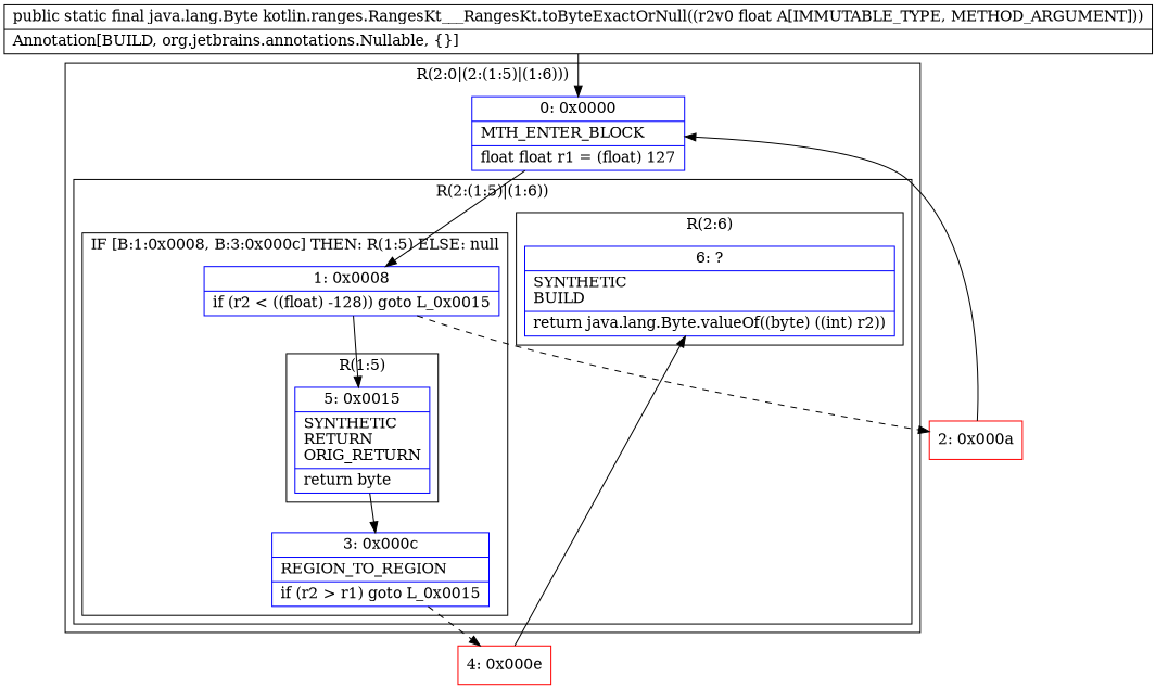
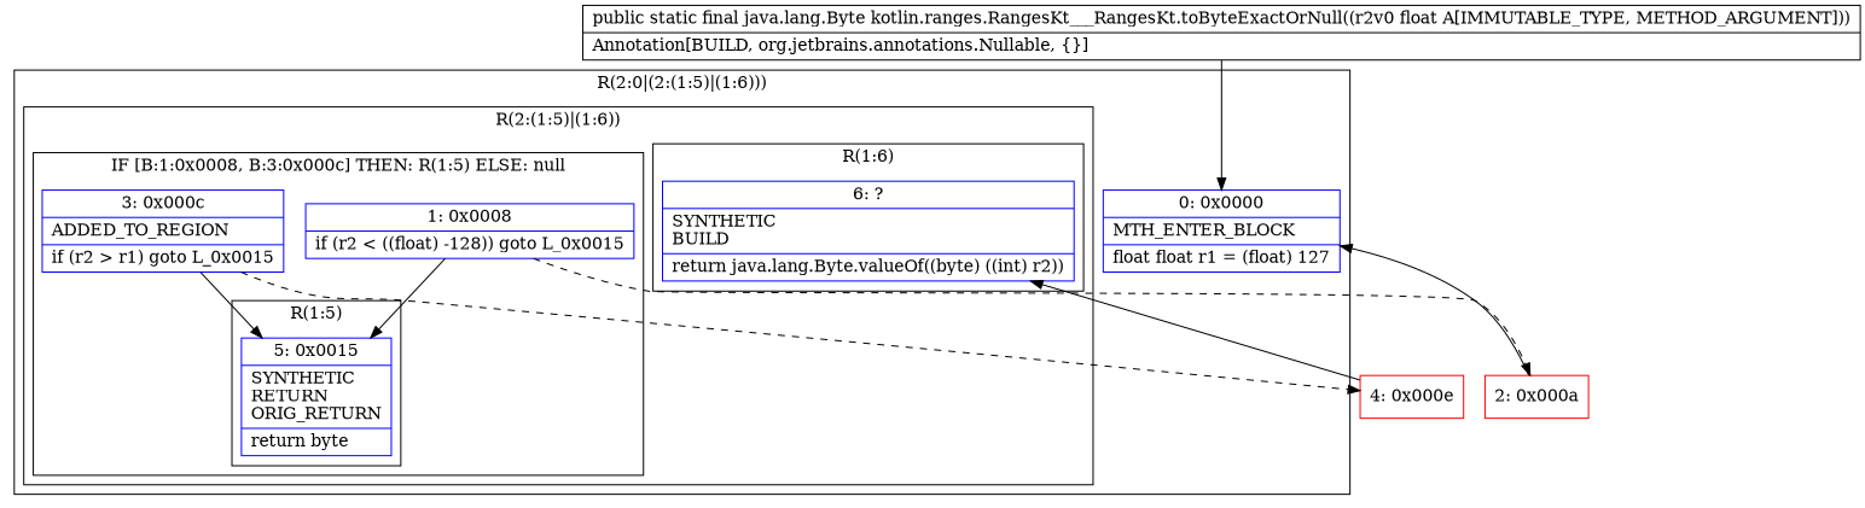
  digraph {
    node [color=blue shape=record]
    n1 [label="{5\:\ 0x0015|SYNTHETIC\lRETURN\lORIG_RETURN\l|return byte\l}"]
    n2 [label="{1\:\ 0x0008|if (r2 \< ((float) \-128)) goto L_0x0015\l}"]
-   n3 [label="{3\:\ 0x000c|REGION_TO_REGION\l|if (r2 \> r1) goto L_0x0015\l}"]
+   n3 [label="{3\:\ 0x000c|ADDED_TO_REGION\l|if (r2 \> r1) goto L_0x0015\l}"]
    n4 [label="{6\:\ ?|SYNTHETIC\lBUILD\l|return java.lang.Byte.valueOf((byte) ((int) r2))\l}"]
    n5 [label="{0\:\ 0x0000|MTH_ENTER_BLOCK\l|float float r1 = (float) 127\l}"]
    n6 [color=red label="{2\:\ 0x000a}"]
    n7 [color=red label="{4\:\ 0x000e}"]
    n8 [label="{public static final java.lang.Byte kotlin.ranges.RangesKt___RangesKt.toByteExactOrNull((r2v0 float A[IMMUTABLE_TYPE, METHOD_ARGUMENT]))  | Annotation[BUILD, org.jetbrains.annotations.Nullable, \{\}]\l}" color=""]
    subgraph cluster_1 {
      label="R(2:0|(2:(1:5)|(1:6)))"
      n5
      subgraph cluster_2 {
        label="R(2:(1:5)|(1:6))"
        subgraph cluster_3 {
          label="IF [B:1:0x0008, B:3:0x000c] THEN: R(1:5) ELSE: null"
          n2
          n3
          subgraph cluster_4 {
            label="R(1:5)"
            n1
          }
        }
        subgraph cluster_5 {
-         label="R(2:6)"
+         label="R(1:6)"
          n4
        }
      }
    }
    n2 -> n1
    n2 -> n6 [style=dashed]
-   n1 -> n3
+   n3 -> n1
    n3 -> n7 [style=dashed]
-   n5 -> n2
    n6 -> n5
    n7 -> n4
    n8 -> n5
  }
